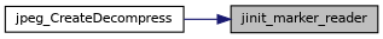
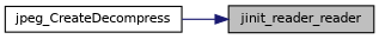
  digraph {
    rankdir=RL
    node [color=black fontname=Helvetica fontsize=10 shape=record]
-   n1 [fillcolor=grey75 fontcolor=black height=0.2 label=jinit_marker_reader style=filled width=0.4]
+   n1 [fillcolor=grey75 fontcolor=black height=0.2 label=jinit_reader_reader style=filled width=0.4]
    n2 [height=0.2 label=jpeg_CreateDecompress width=0.4]
    n1 -> n2 [color=midnightblue dir=back fontname=Helvetica fontsize=10 labelfontname=Helvetica labelfontsize=10 style=solid]
  }
